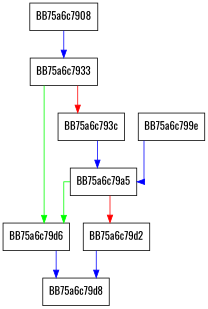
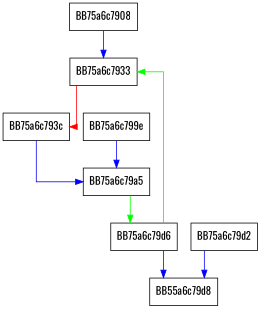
  digraph {
    fontname=Oswald
    splines=ortho
    node [fontname=Oswald shape=box]
    edge [color=blue fontname=Oswald]
    BB75a6c7908
    BB75a6c7933
    BB75a6c79d6
    BB75a6c793c
-   BB75a6c79d8
+   BB75a6c79d8 [label=BB55a6c79d8]
    BB75a6c799e
    BB75a6c79a5
    BB75a6c79d2
    BB75a6c7908 -> BB75a6c7933
-   BB75a6c7933 -> BB75a6c79d6 [color=green]
+   BB75a6c79d6 -> BB75a6c7933 [color=green]
    BB75a6c7933 -> BB75a6c793c [color=red]
    BB75a6c79d6 -> BB75a6c79d8
    BB75a6c793c -> BB75a6c79a5
    BB75a6c799e -> BB75a6c79a5
    BB75a6c79a5 -> BB75a6c79d6 [color=green]
-   BB75a6c79a5 -> BB75a6c79d2 [color=red]
    BB75a6c79d2 -> BB75a6c79d8
  }
